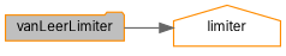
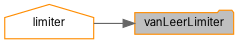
  digraph {
    rankdir=LR
    fontname=Inter
    node [color=darkorange fontname=Inter fontsize=10]
    n1 [fillcolor=grey75 fontcolor=black height=0.2 label=vanLeerLimiter shape=folder style=filled width=0.4]
    n2 [height=0.2 label=limiter shape=house width=0.4]
-   n1 -> n2 [color=gray40 fontname=Inter fontsize=10 labelfontname=Helvetica labelfontsize=10 style=solid]
+   n2 -> n1 [color=gray40 fontname=Inter fontsize=10 labelfontname=Helvetica labelfontsize=10 style=solid]
  }
